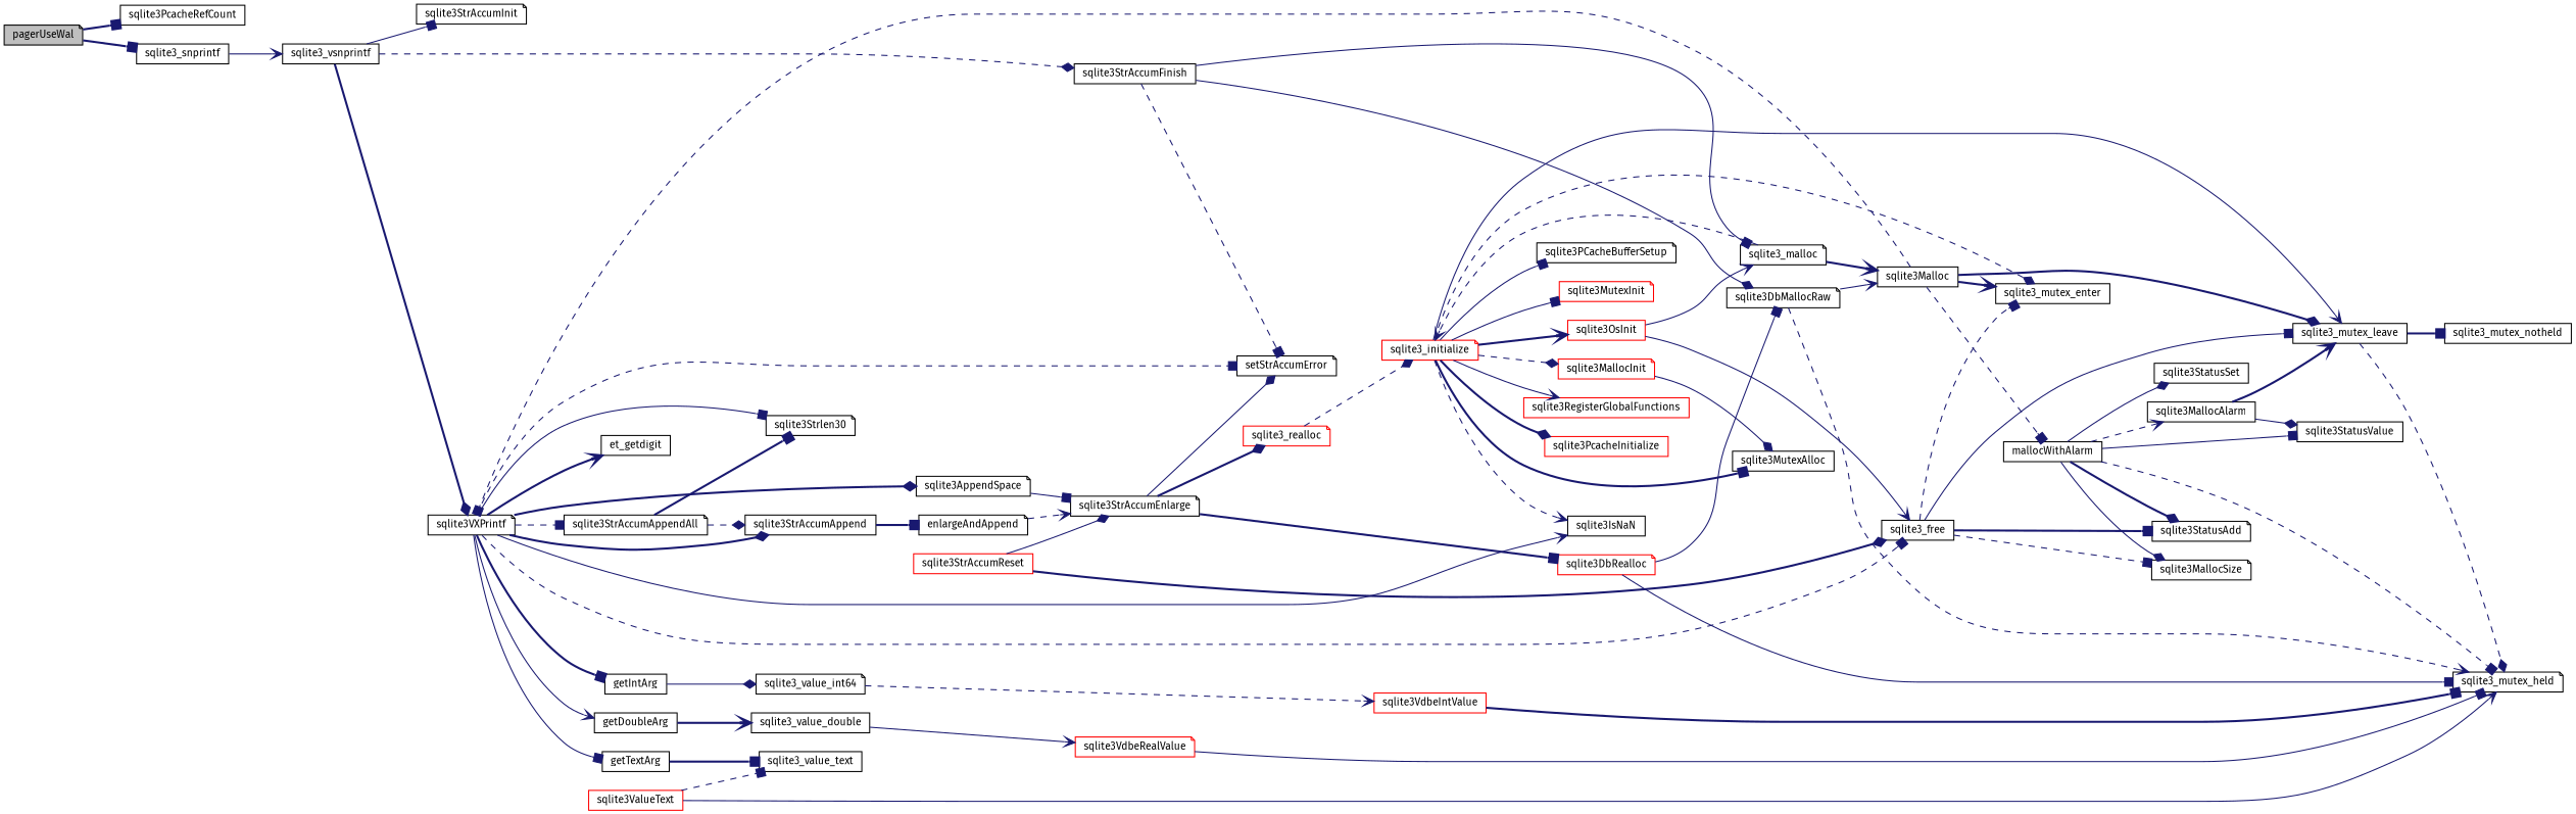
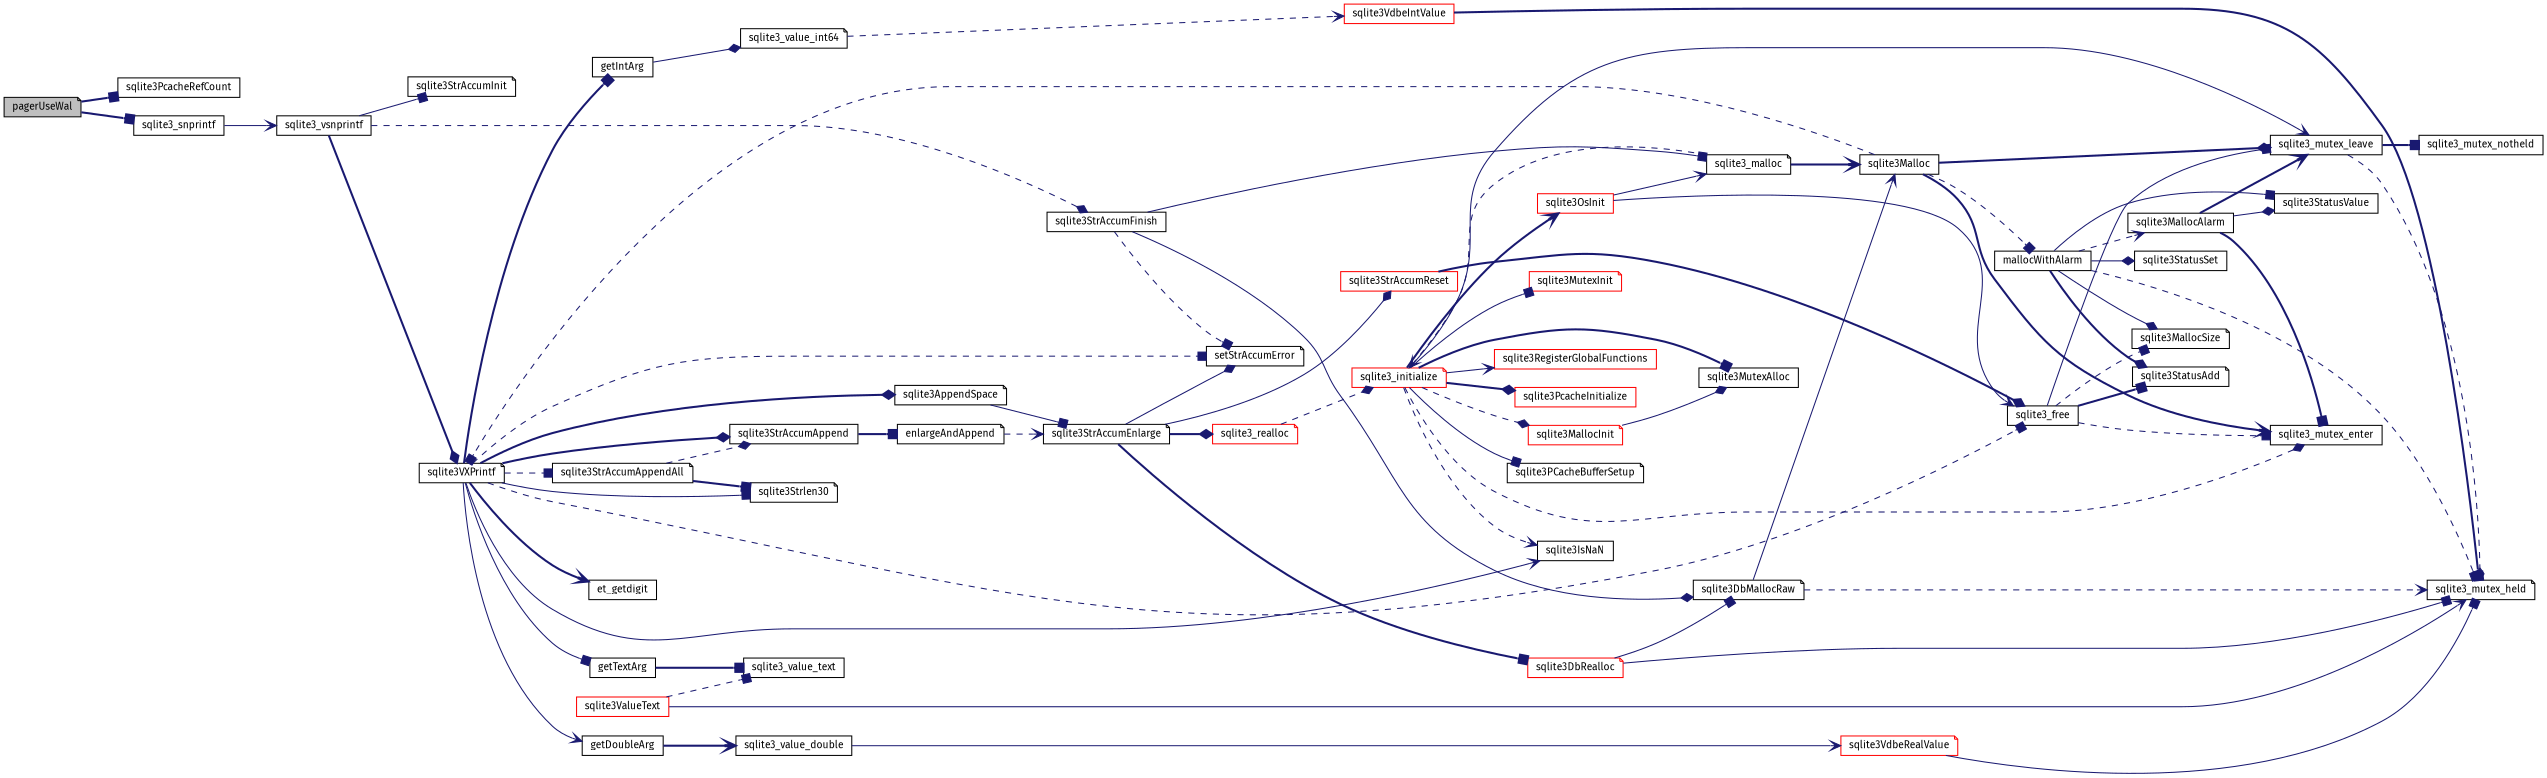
  digraph {
    fontname="Fira Sans"
    rankdir=LR
    node [color=black fillcolor=white fontname="Fira Sans" fontsize=10 shape=box style=filled]
    edge [arrowhead=box color=midnightblue fontname="Fira Sans" fontsize=10 labelfontname=FreeSans labelfontsize=10 style=solid]
    n1 [fillcolor=grey75 fontcolor=black height=0.2 label=pagerUseWal shape=note width=0.4]
    n2 [height=0.2 label=sqlite3PcacheRefCount width=0.4]
    n3 [height=0.2 label=sqlite3_snprintf width=0.4]
    n4 [height=0.2 label=sqlite3_vsnprintf width=0.4]
    n5 [height=0.2 label=sqlite3StrAccumInit shape=note width=0.4]
    n6 [height=0.2 label=sqlite3VXPrintf shape=note width=0.4]
    n7 [height=0.2 label=sqlite3StrAccumFinish width=0.4]
    n8 [height=0.2 label=sqlite3StrAccumAppend width=0.4]
    n9 [height=0.2 label=setStrAccumError shape=note width=0.4]
    n10 [height=0.2 label=sqlite3_free width=0.4]
    n11 [height=0.2 label=sqlite3IsNaN width=0.4]
    n12 [height=0.2 label=getIntArg width=0.4]
    n13 [height=0.2 label=getDoubleArg width=0.4]
    n14 [height=0.2 label=sqlite3Strlen30 shape=note width=0.4]
    n15 [height=0.2 label=et_getdigit width=0.4]
    n16 [height=0.2 label=getTextArg width=0.4]
    n17 [height=0.2 label=sqlite3StrAccumAppendAll shape=note width=0.4]
    n18 [height=0.2 label=sqlite3AppendSpace shape=note width=0.4]
    n19 [height=0.2 label=sqlite3DbMallocRaw shape=note width=0.4]
    n20 [height=0.2 label=sqlite3_malloc shape=note width=0.4]
    n21 [height=0.2 label=enlargeAndAppend shape=note width=0.4]
    n22 [height=0.2 label=sqlite3_mutex_enter width=0.4]
    n23 [height=0.2 label=sqlite3StatusAdd shape=note width=0.4]
    n24 [height=0.2 label=sqlite3MallocSize shape=note width=0.4]
    n25 [height=0.2 label=sqlite3_mutex_leave width=0.4]
    n26 [height=0.2 label=sqlite3Malloc width=0.4]
    n27 [height=0.2 label=mallocWithAlarm width=0.4]
    n28 [height=0.2 label=sqlite3_value_int64 shape=note width=0.4]
    n29 [height=0.2 label=sqlite3_value_double width=0.4]
    n30 [height=0.2 label=sqlite3_value_text width=0.4]
    n31 [height=0.2 label=sqlite3StrAccumEnlarge shape=note width=0.4]
    n32 [color=red height=0.2 label=sqlite3StrAccumReset width=0.4]
    n33 [color=red height=0.2 label=sqlite3DbRealloc shape=note width=0.4]
    n34 [color=red height=0.2 label=sqlite3_realloc shape=note width=0.4]
    n35 [height=0.2 label=sqlite3_mutex_held shape=note width=0.4]
    n36 [color=red height=0.2 label=sqlite3_initialize shape=note width=0.4]
    n37 [height=0.2 label=sqlite3_mutex_notheld width=0.4]
    n38 [height=0.2 label=sqlite3StatusSet width=0.4]
    n39 [height=0.2 label=sqlite3StatusValue width=0.4]
    n40 [height=0.2 label=sqlite3MallocAlarm width=0.4]
    n41 [color=red height=0.2 label=sqlite3MutexInit shape=note width=0.4]
    n42 [height=0.2 label=sqlite3MutexAlloc width=0.4]
    n43 [color=red height=0.2 label=sqlite3MallocInit shape=note width=0.4]
    n44 [color=red height=0.2 label=sqlite3RegisterGlobalFunctions width=0.4]
    n45 [color=red height=0.2 label=sqlite3PcacheInitialize width=0.4]
    n46 [color=red height=0.2 label=sqlite3OsInit width=0.4]
    n47 [height=0.2 label=sqlite3PCacheBufferSetup shape=note width=0.4]
    n48 [color=red height=0.2 label=sqlite3VdbeIntValue width=0.4]
    n49 [color=red height=0.2 label=sqlite3VdbeRealValue shape=note width=0.4]
    n50 [color=red height=0.2 label=sqlite3ValueText width=0.4]
    n1 -> n2 [style=bold]
    n1 -> n3 [style=bold]
    n3 -> n4 [arrowhead=vee]
    n4 -> n5
    n4 -> n6 [arrowhead=diamond style=bold]
    n4 -> n7 [arrowhead=diamond style=dashed]
    n6 -> n8 [arrowhead=diamond style=bold]
    n6 -> n9 [style=dashed]
    n6 -> n10 [style=dashed]
    n6 -> n11 [arrowhead=vee]
    n6 -> n12 [style=bold]
    n6 -> n13 [arrowhead=vee]
    n6 -> n14
    n6 -> n15 [arrowhead=vee style=bold]
    n6 -> n16
    n6 -> n17 [style=dashed]
    n6 -> n18 [arrowhead=diamond style=bold]
    n7 -> n9 [style=dashed]
    n7 -> n19 [arrowhead=diamond]
    n7 -> n20
    n8 -> n21 [style=bold]
    n10 -> n22 [style=dashed]
    n10 -> n23 [style=bold]
    n10 -> n24 [style=dashed]
    n10 -> n25
    n12 -> n28 [arrowhead=diamond]
    n13 -> n29 [arrowhead=vee style=bold]
    n16 -> n30 [style=bold]
    n17 -> n8 [arrowhead=diamond style=dashed]
    n17 -> n14 [style=bold]
    n18 -> n31
    n19 -> n26 [arrowhead=vee]
    n19 -> n35 [arrowhead=vee style=dashed]
    n20 -> n26 [arrowhead=vee style=bold]
    n20 -> n36 [arrowhead=vee style=dashed]
    n21 -> n31 [arrowhead=vee style=dashed]
    n25 -> n35 [arrowhead=diamond style=dashed]
    n25 -> n37 [style=bold]
    n26 -> n6 [style=dashed]
    n26 -> n22 [arrowhead=vee style=bold]
    n26 -> n25 [arrowhead=diamond style=bold]
    n26 -> n27 [style=dashed]
    n27 -> n23 [arrowhead=diamond style=bold]
    n27 -> n24 [arrowhead=diamond]
    n27 -> n35 [style=dashed]
    n27 -> n38 [arrowhead=diamond]
    n27 -> n39
    n27 -> n40 [arrowhead=vee style=dashed]
    n28 -> n48 [arrowhead=vee style=dashed]
    n29 -> n49 [arrowhead=vee]
    n31 -> n9 [arrowhead=diamond]
-   n32 -> n31 [arrowhead=diamond]
+   n31 -> n32 [arrowhead=diamond]
    n31 -> n33 [style=bold]
    n31 -> n34 [arrowhead=diamond style=bold]
    n32 -> n10 [arrowhead=diamond style=bold]
    n33 -> n19
    n33 -> n35
    n34 -> n36 [arrowhead=diamond style=dashed]
    n36 -> n11 [arrowhead=vee style=dashed]
    n36 -> n22 [arrowhead=diamond style=dashed]
    n36 -> n25 [arrowhead=vee]
    n36 -> n41
    n36 -> n42 [style=bold]
    n36 -> n43 [arrowhead=diamond style=dashed]
    n36 -> n44 [arrowhead=vee]
    n36 -> n45 [arrowhead=diamond style=bold]
    n36 -> n46 [arrowhead=vee style=bold]
    n36 -> n47
+   n40 -> n22 [style=bold]
    n40 -> n25 [arrowhead=vee style=bold]
    n40 -> n39 [arrowhead=diamond]
    n43 -> n42 [arrowhead=diamond]
    n46 -> n10 [arrowhead=vee]
    n46 -> n20 [arrowhead=vee]
    n48 -> n35 [style=bold]
    n49 -> n35
    n50 -> n30 [style=dashed]
    n50 -> n35 [arrowhead=vee]
  }
